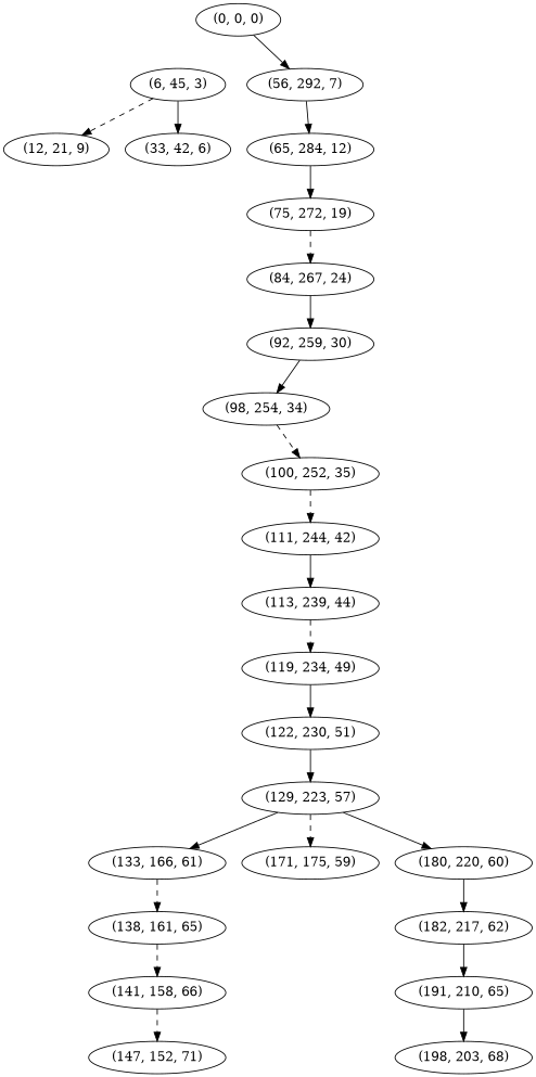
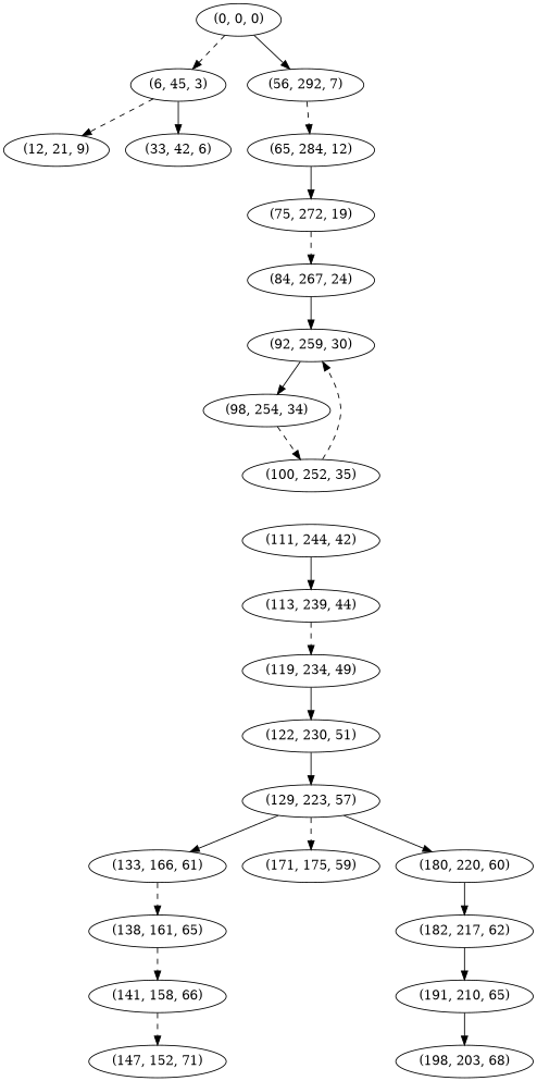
  digraph {
    edge [style=solid]
    "(0, 0, 0)"
    "(6, 45, 3)"
    "(56, 292, 7)"
    "(12, 21, 9)"
    "(33, 42, 6)"
    "(65, 284, 12)"
    "(75, 272, 19)"
    "(84, 267, 24)"
    "(92, 259, 30)"
    "(98, 254, 34)"
    "(100, 252, 35)"
    "(111, 244, 42)"
    "(113, 239, 44)"
    "(119, 234, 49)"
    "(122, 230, 51)"
    "(129, 223, 57)"
    "(133, 166, 61)"
    "(171, 175, 59)"
    "(180, 220, 60)"
    "(138, 161, 65)"
    "(182, 217, 62)"
    "(141, 158, 66)"
    "(147, 152, 71)"
    "(191, 210, 65)"
    "(198, 203, 68)"
+   "(0, 0, 0)" -> "(6, 45, 3)" [style=dashed]
    "(0, 0, 0)" -> "(56, 292, 7)"
    "(6, 45, 3)" -> "(12, 21, 9)" [style=dashed]
    "(6, 45, 3)" -> "(33, 42, 6)"
-   "(56, 292, 7)" -> "(65, 284, 12)"
+   "(56, 292, 7)" -> "(65, 284, 12)" [style=dashed]
    "(65, 284, 12)" -> "(75, 272, 19)"
    "(75, 272, 19)" -> "(84, 267, 24)" [style=dashed]
    "(84, 267, 24)" -> "(92, 259, 30)"
    "(92, 259, 30)" -> "(98, 254, 34)"
    "(98, 254, 34)" -> "(100, 252, 35)" [style=dashed]
-   "(100, 252, 35)" -> "(111, 244, 42)" [style=dashed]
+   "(100, 252, 35)" -> "(92, 259, 30)" [style=dashed]
    "(111, 244, 42)" -> "(113, 239, 44)"
    "(113, 239, 44)" -> "(119, 234, 49)" [style=dashed]
    "(119, 234, 49)" -> "(122, 230, 51)"
    "(122, 230, 51)" -> "(129, 223, 57)"
    "(129, 223, 57)" -> "(133, 166, 61)"
    "(129, 223, 57)" -> "(171, 175, 59)" [style=dashed]
    "(129, 223, 57)" -> "(180, 220, 60)"
    "(133, 166, 61)" -> "(138, 161, 65)" [style=dashed]
    "(180, 220, 60)" -> "(182, 217, 62)"
    "(138, 161, 65)" -> "(141, 158, 66)" [style=dashed]
    "(182, 217, 62)" -> "(191, 210, 65)"
    "(141, 158, 66)" -> "(147, 152, 71)" [style=dashed]
    "(191, 210, 65)" -> "(198, 203, 68)"
  }
